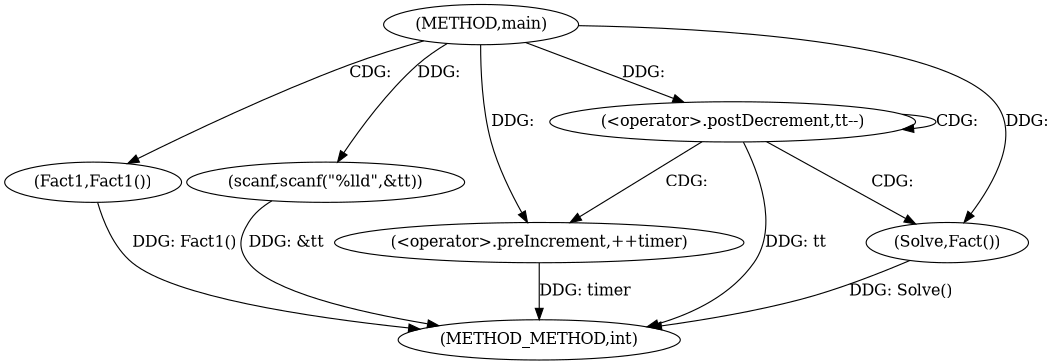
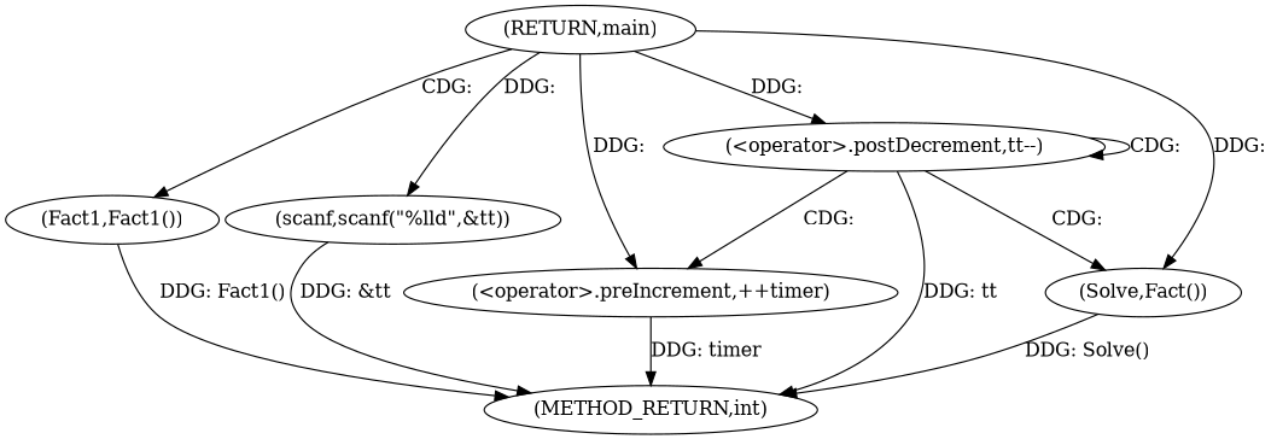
  digraph {
-   n1 [label="(METHOD,main)"]
+   n1 [label="(RETURN,main)"]
    n2 [label="(Fact1,Fact1())"]
    n3 [label="(scanf,scanf(\"%lld\",&tt))"]
    n4 [label="(<operator>.postDecrement,tt--)"]
    n5 [label="(<operator>.preIncrement,++timer)"]
    n6 [label="(Solve,Fact())"]
-   n7 [label="(METHOD_METHOD,int)"]
+   n7 [label="(METHOD_RETURN,int)"]
    n1 -> n2 [label="CDG: "]
    n1 -> n3 [label="DDG: "]
    n1 -> n4 [label="DDG: "]
    n1 -> n5 [label="DDG: "]
    n1 -> n6 [label="DDG: "]
    n2 -> n7 [label="DDG: Fact1()"]
    n3 -> n7 [label="DDG: &tt"]
    n4 -> n4 [label="CDG: "]
    n4 -> n5 [label="CDG: "]
    n4 -> n6 [label="CDG: "]
    n4 -> n7 [label="DDG: tt"]
    n5 -> n7 [label="DDG: timer"]
    n6 -> n7 [label="DDG: Solve()"]
  }
